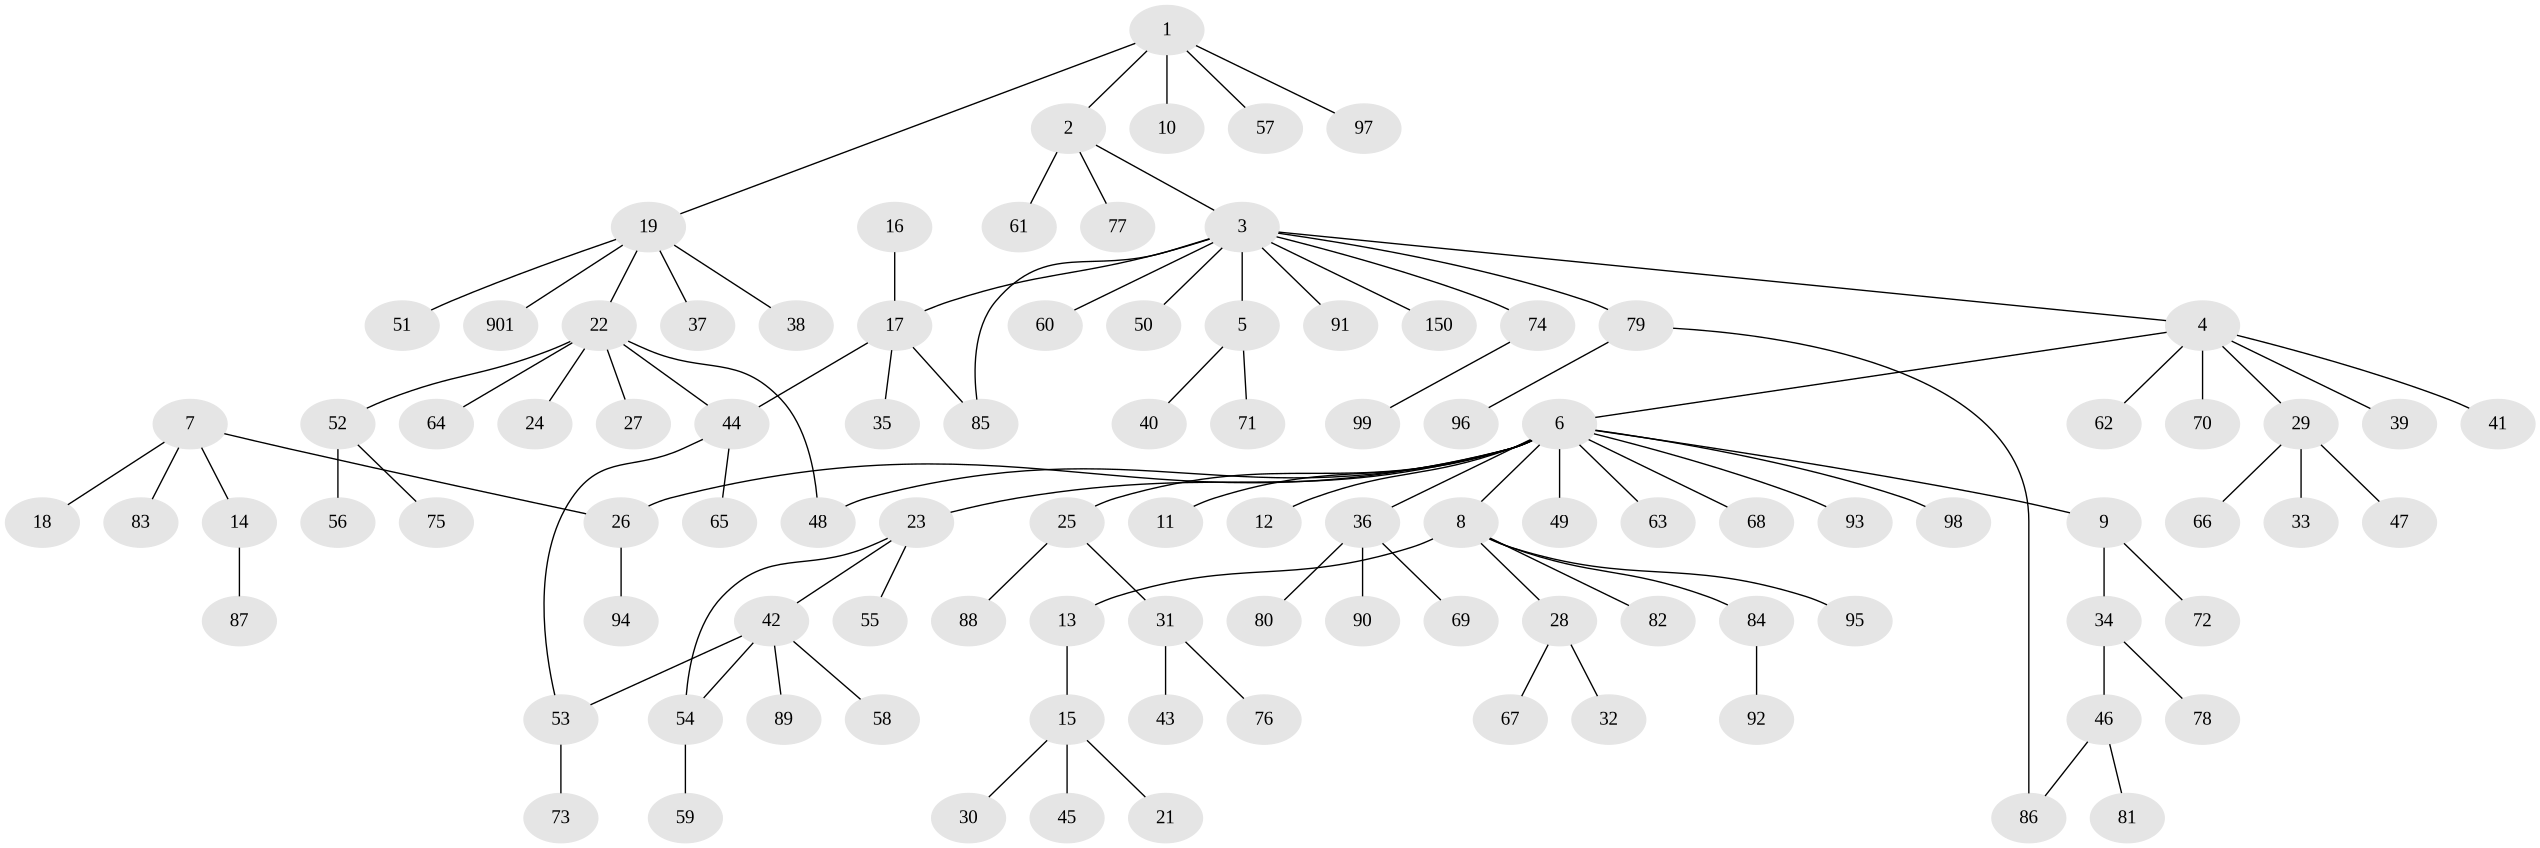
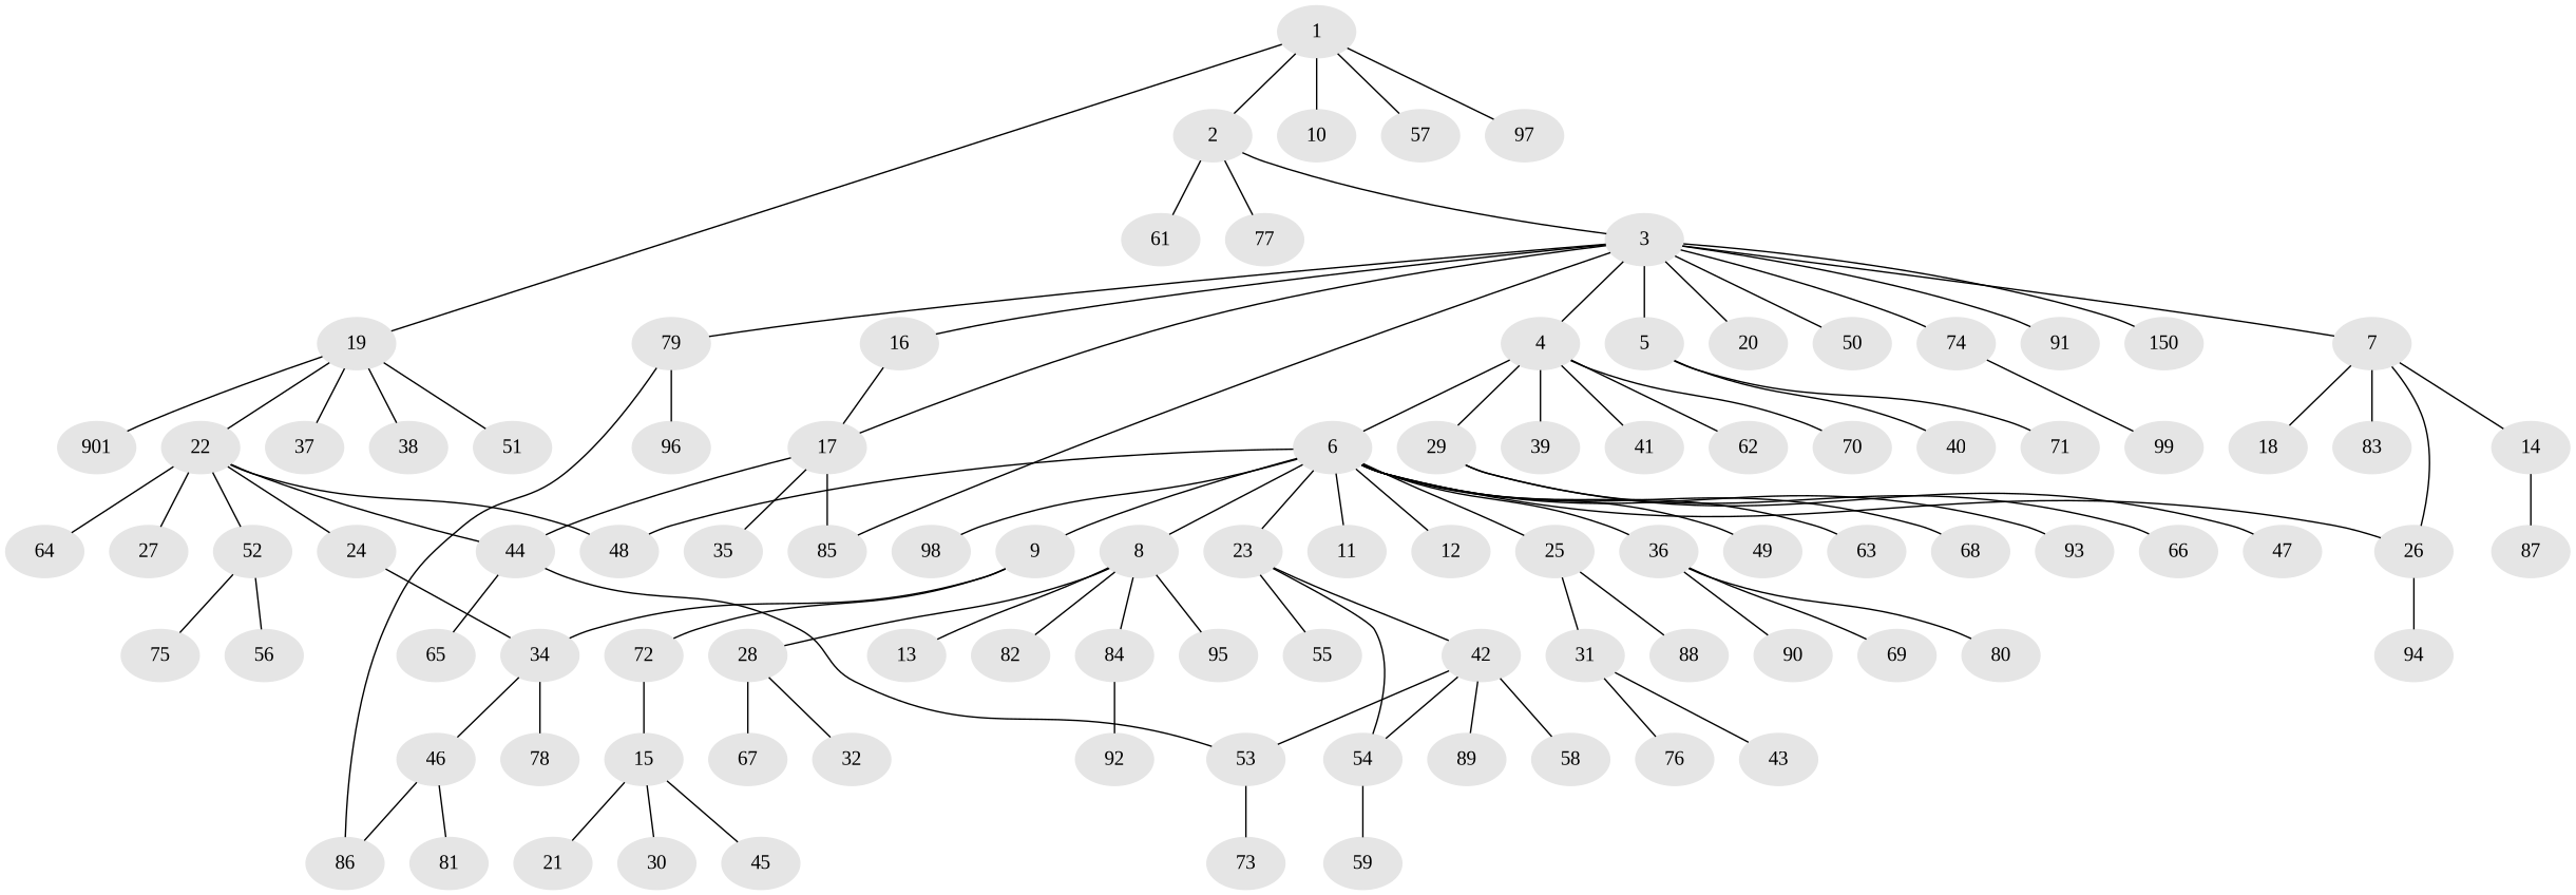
  graph {
    fontname="Liberation Serif"
    node [color=gray90 fontname="Liberation Serif" style=filled]
    edge [fontname="Liberation Serif"]
    1
    2
    10
    19
    57
    97
    3
    61
    77
    22
    37
    38
    51
    n14 [label=901]
    4
    5
    7
    16
    17
-   20 [label=60]
+   20
    50
    74
    79
    85
    91
    n26 [label=150]
    6
    29
    39
    41
    62
    70
    40
    71
    26
    14
    18
    83
    35
    44
    99
    86
    96
    8
    9
    11
    12
    23
    25
    36
    48
    49
    63
    68
    93
    98
-   33
    47
    66
    13
    28
    82
    84
    95
    34
    72
    42
    54
    55
    31
    88
    94
    69
    80
    90
    87
    15
    32
    67
    92
    46
    78
    21
    30
    45
    53
    65
    24
    27
    52
    64
    56
    75
    58
    89
    59
    43
    76
    81
    73
    1 -- 2
    1 -- 10
    1 -- 19
    1 -- 57
    1 -- 97
    2 -- 3
    2 -- 61
    2 -- 77
    19 -- 22
    19 -- 37
    19 -- 38
    19 -- 51
    19 -- n14
    3 -- 4
    3 -- 5
+   3 -- 7
+   3 -- 16
    3 -- 17
    3 -- 20
    3 -- 50
    3 -- 74
    3 -- 79
    3 -- 85
    3 -- 91
    3 -- n26
    22 -- 44
    22 -- 48
    22 -- 24
    22 -- 27
    22 -- 52
    22 -- 64
    4 -- 6
    4 -- 29
    4 -- 39
    4 -- 41
    4 -- 62
    4 -- 70
    5 -- 40
    5 -- 71
    7 -- 26
    7 -- 14
    7 -- 18
    7 -- 83
    16 -- 17
    17 -- 85
    17 -- 35
    17 -- 44
    74 -- 99
    79 -- 86
    79 -- 96
    6 -- 26
    6 -- 8
    6 -- 9
    6 -- 11
    6 -- 12
    6 -- 23
    6 -- 25
    6 -- 36
    6 -- 48
    6 -- 49
    6 -- 63
    6 -- 68
    6 -- 93
    6 -- 98
-   29 -- 33
    29 -- 47
    29 -- 66
    26 -- 94
    14 -- 87
    44 -- 53
    44 -- 65
    8 -- 13
    8 -- 28
    8 -- 82
    8 -- 84
    8 -- 95
    9 -- 34
    9 -- 72
    23 -- 42
    23 -- 54
    23 -- 55
    25 -- 31
    25 -- 88
    36 -- 69
    36 -- 80
    36 -- 90
-   13 -- 15
+   72 -- 15
    28 -- 32
    28 -- 67
    84 -- 92
    34 -- 46
    34 -- 78
    42 -- 54
    42 -- 53
    42 -- 58
    42 -- 89
    54 -- 59
    31 -- 43
    31 -- 76
    15 -- 21
    15 -- 30
    15 -- 45
    46 -- 86
    46 -- 81
    53 -- 73
+   24 -- 34
    52 -- 56
    52 -- 75
  }
